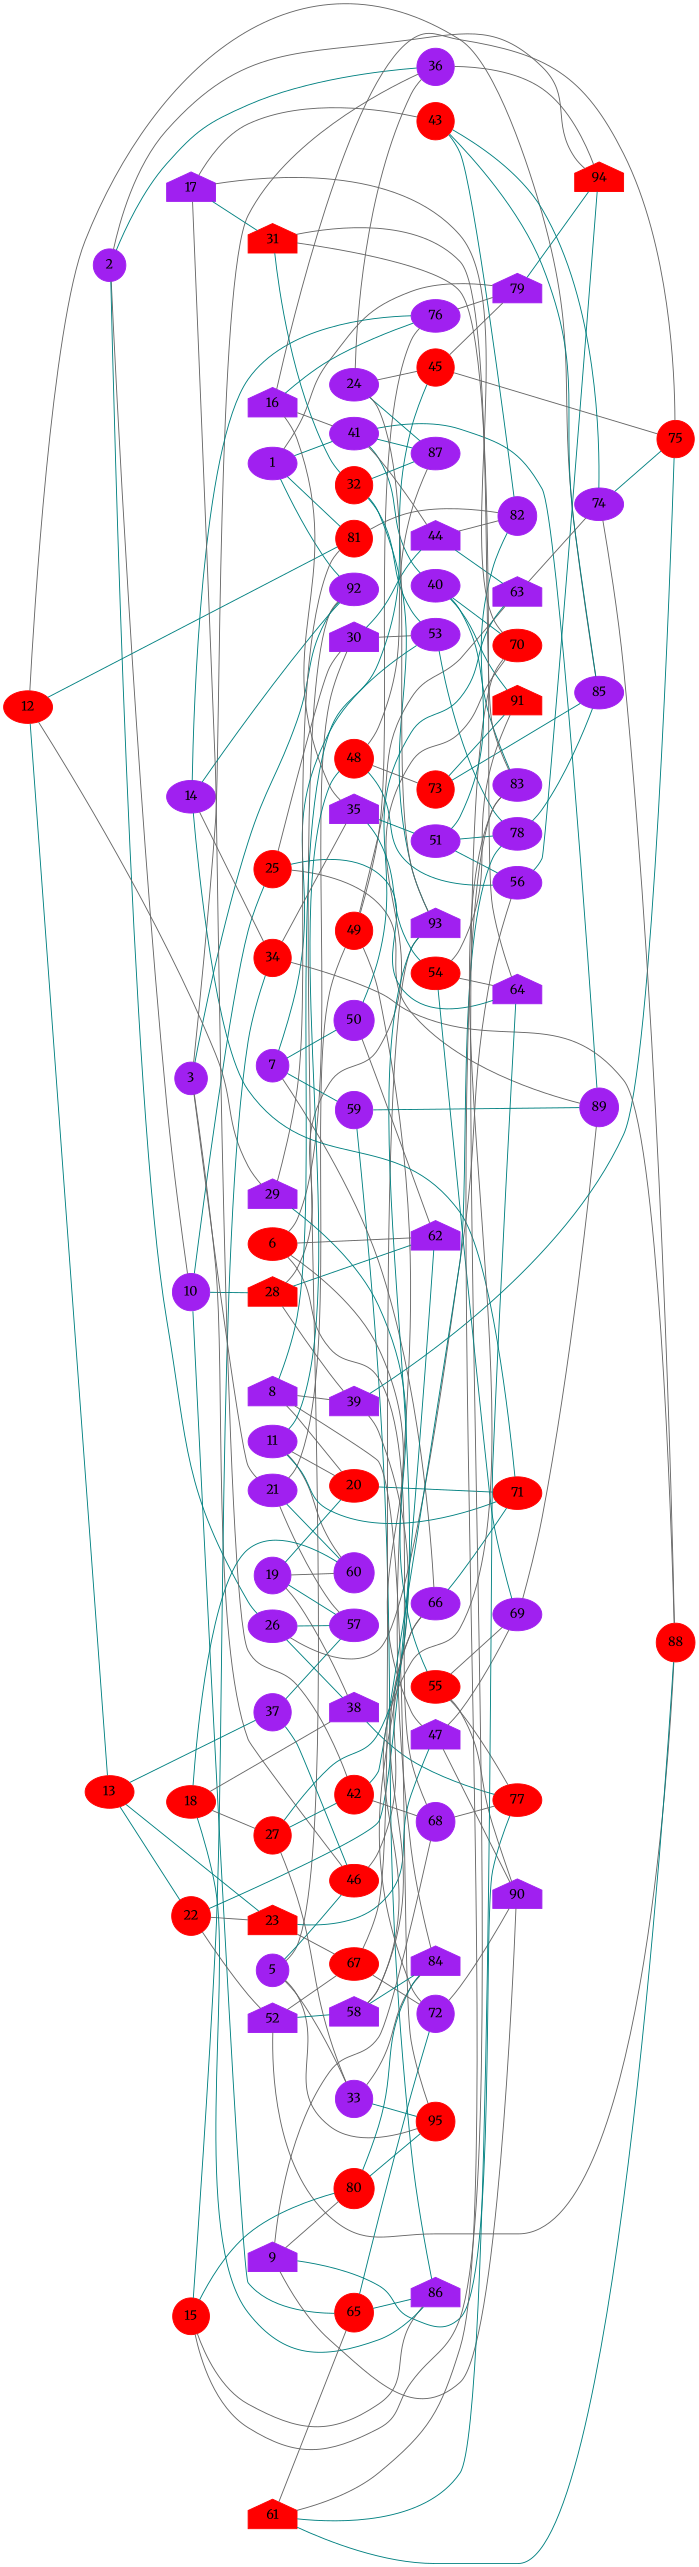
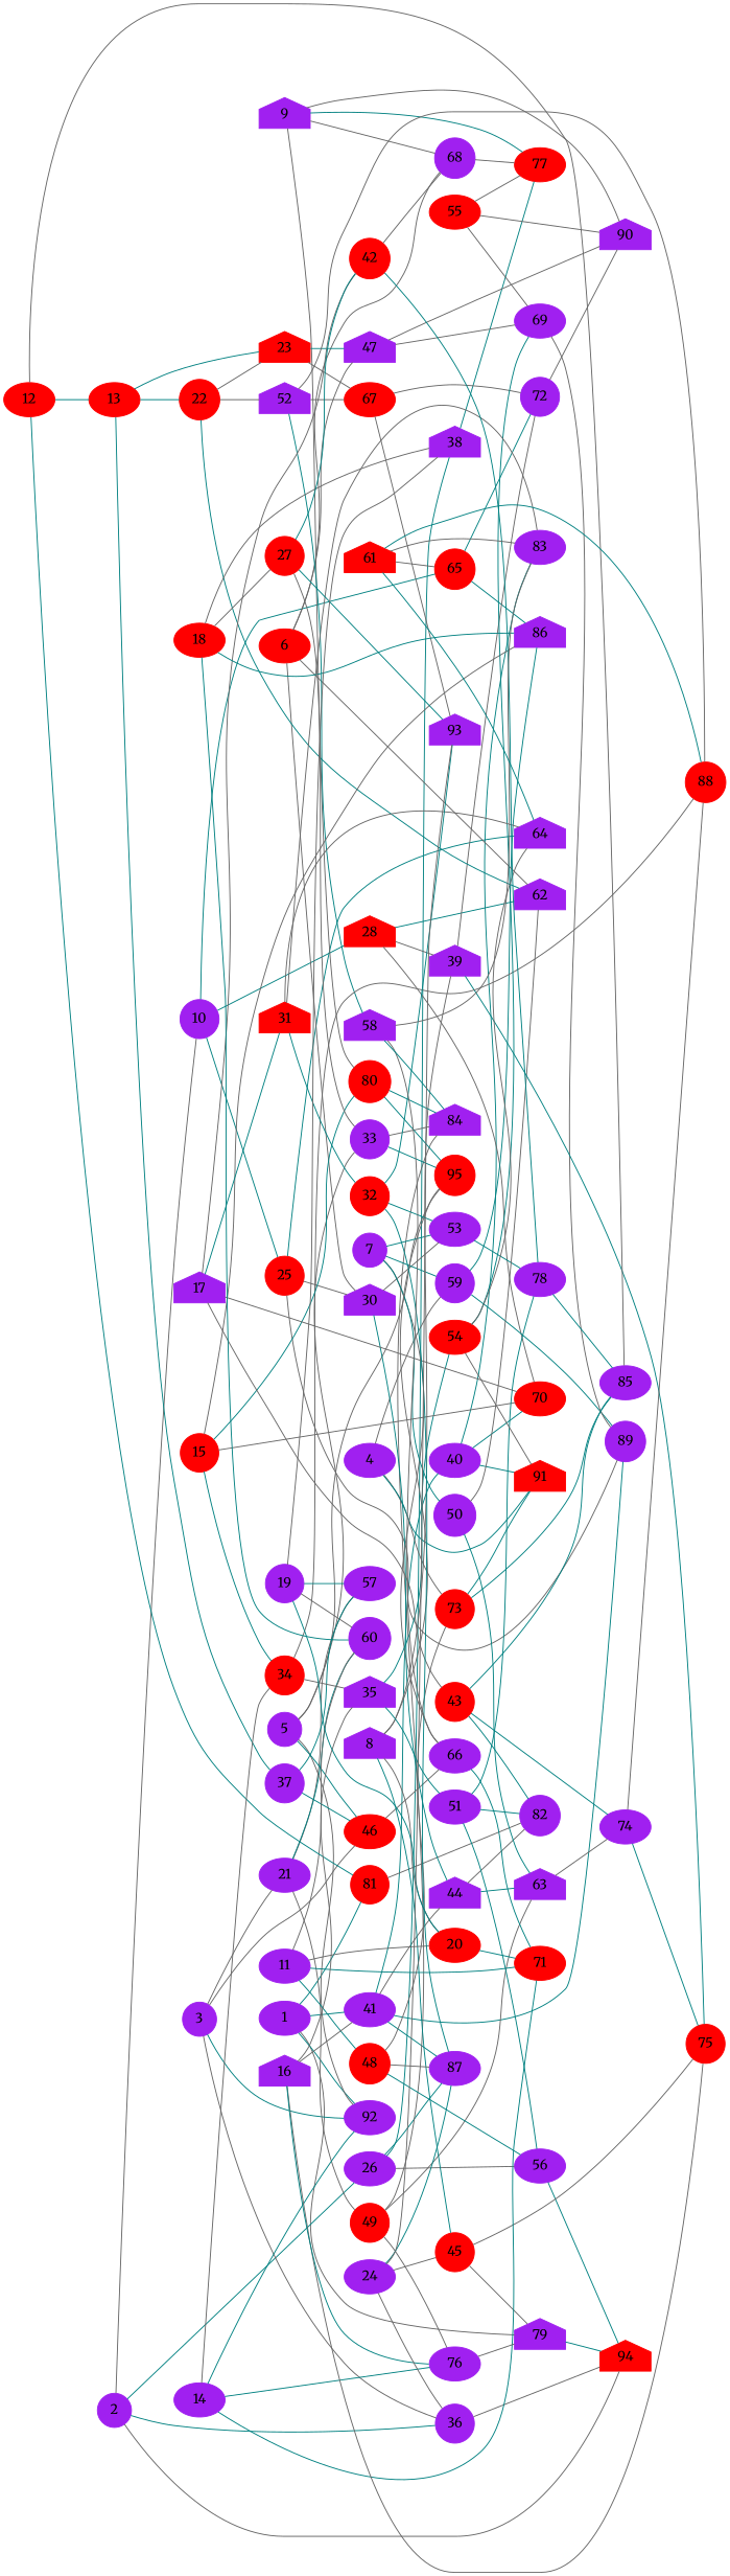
  graph {
    fontname=Merriweather
    rankdir=LR
    node [color=purple fontname=Merriweather shape=ellipse style=filled]
    edge [color=gray40 fontname=Merriweather]
    1
    41
    79 [shape=house]
    81 [color=red shape=circle]
    92
    87
    89 [shape=circle]
    40
    44 [shape=house]
    94 [color=red shape=house]
    82 [shape=circle]
    2 [shape=circle]
    10 [shape=circle]
    26
    36 [shape=circle]
    25 [color=red shape=circle]
    28 [color=red shape=house]
    65 [color=red shape=circle]
    38 [shape=house]
    57
    56
    3 [shape=circle]
    21
    46 [color=red]
    60 [shape=circle]
    49 [color=red shape=circle]
    66
    59 [shape=circle]
+   4
    73 [color=red shape=circle]
    91 [color=red shape=house]
    86 [shape=house]
    85
    5 [shape=circle]
    33 [shape=circle]
    95 [color=red shape=circle]
    84 [shape=house]
    6 [color=red]
    30 [shape=house]
    47 [shape=house]
    62 [shape=house]
    68 [shape=circle]
    53
    90 [shape=house]
    69
    77 [color=red]
    7 [shape=circle]
    50 [shape=circle]
    63 [shape=house]
    78
    71 [color=red]
    8 [shape=house]
    20 [color=red]
    39 [shape=house]
    45 [color=red shape=circle]
    75 [color=red shape=circle]
    72 [shape=circle]
    9 [shape=house]
    80 [color=red shape=circle]
    64 [shape=house]
    70 [color=red]
    11
    48 [color=red shape=circle]
    12 [color=red]
    13 [color=red]
-   29 [shape=house]
    22 [color=red shape=circle]
    23 [color=red shape=house]
    37 [shape=circle]
    55 [color=red]
    52 [shape=house]
    67 [color=red]
    14
    34 [color=red shape=circle]
    76
    35 [shape=house]
    88 [color=red shape=circle]
    15 [color=red shape=circle]
    16 [shape=house]
    51
    54 [color=red]
    17 [shape=house]
    31 [color=red shape=house]
    42 [color=red shape=circle]
    43 [color=red shape=circle]
    32 [color=red shape=circle]
    83
    74
    18 [color=red]
    27 [color=red shape=circle]
    93 [shape=house]
    19 [shape=circle]
    58 [shape=house]
    24
    61 [color=red shape=house]
    1 -- 41 [color=teal]
    1 -- 79
    1 -- 81 [color=teal]
    1 -- 92 [color=teal]
    41 -- 87 [color=teal]
    41 -- 89 [color=teal]
    41 -- 40 [color=teal]
    41 -- 44
    79 -- 94 [color=teal]
    81 -- 82
    40 -- 91 [color=teal]
    40 -- 70 [color=teal]
    40 -- 83 [color=teal]
    44 -- 82
    44 -- 63 [color=teal]
    2 -- 94
    2 -- 10
    2 -- 26 [color=teal]
    2 -- 36 [color=teal]
    10 -- 25 [color=teal]
    10 -- 28 [color=teal]
    10 -- 65 [color=teal]
    26 -- 38 [color=teal]
-   26 -- 57 [color=teal]
+   26 -- 87 [color=teal]
    26 -- 56
    36 -- 94
    25 -- 89
    25 -- 30
    25 -- 64 [color=teal]
    28 -- 62 [color=teal]
    28 -- 39
    28 -- 70
    65 -- 86 [color=teal]
    65 -- 72 [color=teal]
    38 -- 77 [color=teal]
    56 -- 94 [color=teal]
    3 -- 92 [color=teal]
    3 -- 36
    3 -- 21
    3 -- 46
    21 -- 57
    21 -- 60 [color=teal]
    21 -- 49
    46 -- 66
    49 -- 84
    49 -- 63
    49 -- 76
    66 -- 71 [color=teal]
    59 -- 89 [color=teal]
    59 -- 86 [color=teal]
+   4 -- 59
+   4 -- 73
+   4 -- 91 [color=teal]
    73 -- 91 [color=teal]
    73 -- 85 [color=teal]
    5 -- 92
    5 -- 46 [color=teal]
    5 -- 33
    5 -- 95
    33 -- 95 [color=teal]
    33 -- 84
    6 -- 30
    6 -- 47
    6 -- 62
    6 -- 68
    30 -- 44 [color=teal]
    30 -- 53
    47 -- 90
    47 -- 69
    68 -- 77
    53 -- 78 [color=teal]
    69 -- 89
    7 -- 66
    7 -- 59 [color=teal]
    7 -- 53 [color=teal]
    7 -- 50 [color=teal]
    50 -- 62
    50 -- 63 [color=teal]
    63 -- 74
    78 -- 85 [color=teal]
    8 -- 95
    8 -- 20
    8 -- 39
    8 -- 45 [color=teal]
    20 -- 71 [color=teal]
    39 -- 75 [color=teal]
    39 -- 72
    45 -- 79
    45 -- 75
    72 -- 90
    9 -- 68
    9 -- 90
    9 -- 77 [color=teal]
    9 -- 80
    80 -- 95 [color=teal]
    80 -- 84 [color=teal]
    11 -- 60
    11 -- 71 [color=teal]
    11 -- 20
    11 -- 48 [color=teal]
    48 -- 87
    48 -- 56 [color=teal]
    48 -- 73
    12 -- 81 [color=teal]
    12 -- 85
    12 -- 13 [color=teal]
-   12 -- 29
    13 -- 22 [color=teal]
    13 -- 23 [color=teal]
    13 -- 37 [color=teal]
-   29 -- 81
-   29 -- 55 [color=teal]
    22 -- 62 [color=teal]
    22 -- 23
    22 -- 52
    23 -- 47 [color=teal]
    23 -- 67
    37 -- 57 [color=teal]
    37 -- 46 [color=teal]
    55 -- 90
    55 -- 69
    55 -- 77
    52 -- 67
    52 -- 88
    52 -- 58 [color=teal]
    67 -- 72
    67 -- 93
    14 -- 92 [color=teal]
    14 -- 71 [color=teal]
    14 -- 34
    14 -- 76 [color=teal]
    34 -- 35
    34 -- 88
    76 -- 79
    35 -- 51 [color=teal]
    35 -- 54 [color=teal]
    15 -- 86
    15 -- 80 [color=teal]
    15 -- 70
    15 -- 34 [color=teal]
    16 -- 41
    16 -- 75
    16 -- 76 [color=teal]
    16 -- 35
    51 -- 82 [color=teal]
    51 -- 56 [color=teal]
    51 -- 78 [color=teal]
    54 -- 91
    54 -- 69 [color=teal]
    54 -- 64
    17 -- 70
    17 -- 31 [color=teal]
    17 -- 42
    17 -- 43
    31 -- 64
    31 -- 32 [color=teal]
    31 -- 83
    42 -- 68
    42 -- 78 [color=teal]
    43 -- 82 [color=teal]
    43 -- 85 [color=teal]
    43 -- 74 [color=teal]
    32 -- 87 [color=teal]
    32 -- 53 [color=teal]
    32 -- 93 [color=teal]
    74 -- 75 [color=teal]
    74 -- 88
    18 -- 38
    18 -- 60 [color=teal]
    18 -- 86 [color=teal]
    18 -- 27
    27 -- 33
    27 -- 42 [color=teal]
    27 -- 93 [color=teal]
    19 -- 38
    19 -- 57 [color=teal]
    19 -- 60
    19 -- 20 [color=teal]
    58 -- 66
    58 -- 84 [color=teal]
    58 -- 83
    24 -- 87 [color=teal]
    24 -- 36
    24 -- 45
    24 -- 93
    61 -- 65
    61 -- 64 [color=teal]
    61 -- 88 [color=teal]
    61 -- 83
  }
